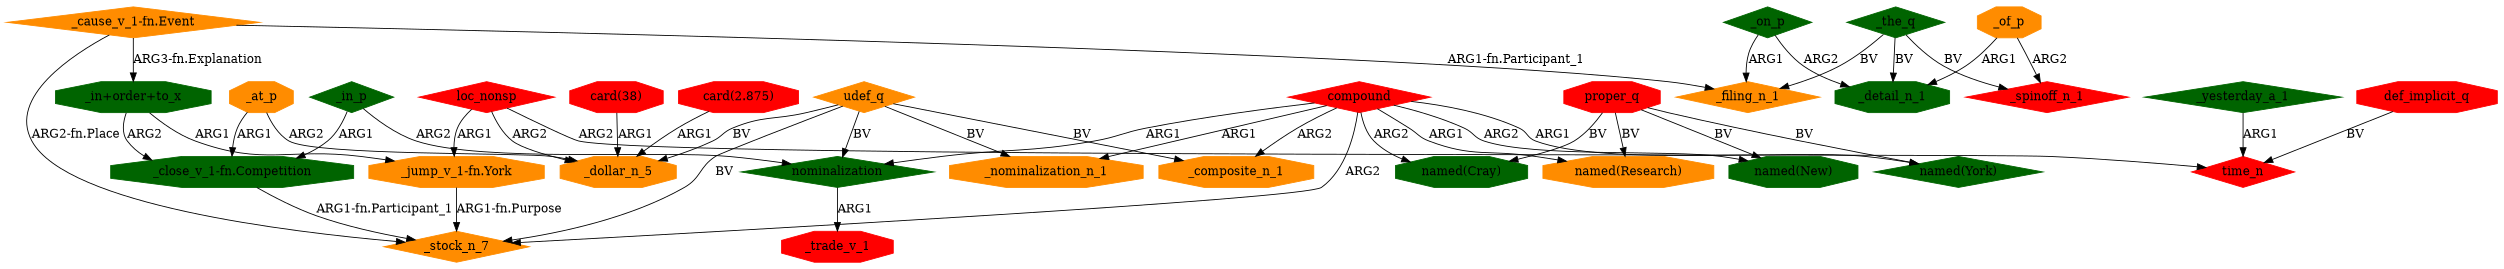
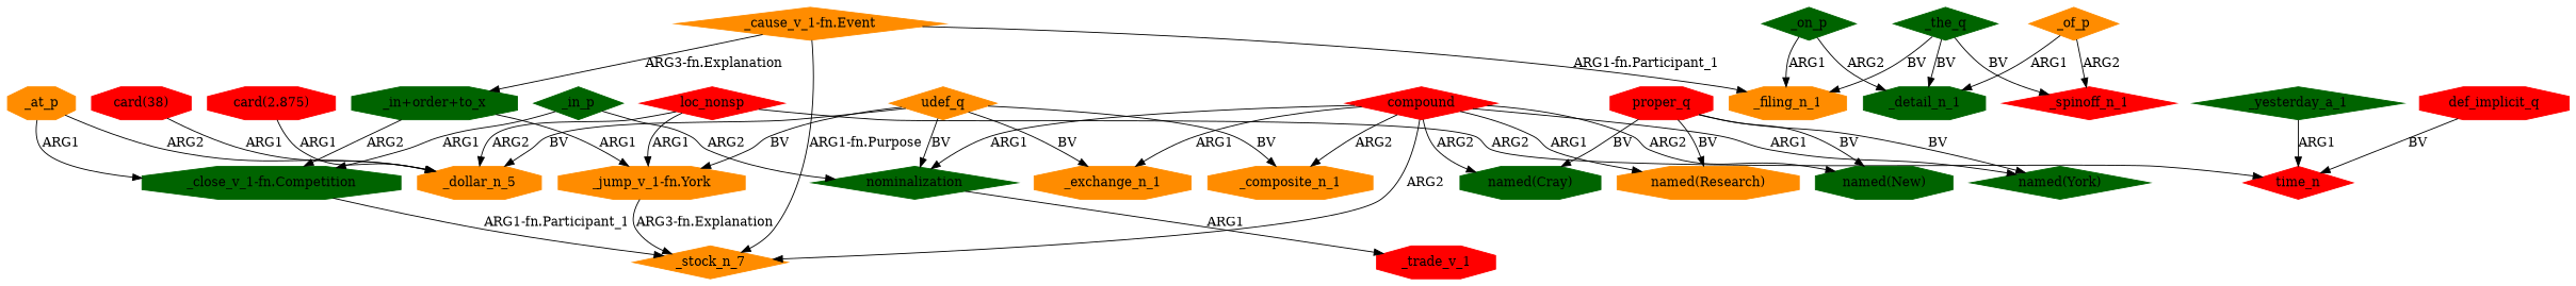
  digraph {
    node [color=darkorange shape=octagon style=filled]
    loc_nonsp [color=red shape=diamond]
    n2 [label="_jump_v_1-fn.York"]
    n3 [label=_dollar_n_5]
    time_n [color=red shape=diamond]
    n5 [label=_stock_n_7 shape=diamond]
    udef_q [shape=diamond]
    _composite_n_1
    nominalization [color=darkgreen shape=diamond]
-   _exchange_n_1 [label=_nominalization_n_1]
+   _exchange_n_1
    _trade_v_1 [color=red]
    _at_p
    "_close_v_1-fn.Competition" [color=darkgreen]
    compound [color=red shape=diamond]
    "named(Cray)" [color=darkgreen]
    "named(Research)"
    "named(New)" [color=darkgreen]
    "named(York)" [color=darkgreen shape=diamond]
    _yesterday_a_1 [color=darkgreen shape=diamond]
    _the_q [color=darkgreen shape=diamond]
    _detail_n_1 [color=darkgreen]
-   _filing_n_1 [shape=diamond]
+   _filing_n_1
    _spinoff_n_1 [color=red shape=diamond]
    proper_q [color=red]
    _in_p [color=darkgreen shape=diamond]
    "_cause_v_1-fn.Event" [shape=diamond]
    "_in+order+to_x" [color=darkgreen]
    def_implicit_q [color=red]
-   _of_p
+   _of_p [shape=diamond]
    _on_p [color=darkgreen shape=diamond]
    "card(38)" [color=red]
    "card(2.875)" [color=red]
    loc_nonsp -> n2 [label=ARG1]
    loc_nonsp -> n3 [label=ARG2]
    loc_nonsp -> time_n [label=ARG2]
-   n2 -> n5 [label="ARG1-fn.Purpose"]
+   n2 -> n5 [label="ARG3-fn.Explanation"]
    udef_q -> n3 [label=BV]
-   udef_q -> n5 [label=BV]
+   udef_q -> n2 [label=BV]
    udef_q -> _composite_n_1 [label=BV]
    udef_q -> nominalization [label=BV]
    udef_q -> _exchange_n_1 [label=BV]
    nominalization -> _trade_v_1 [label=ARG1]
    _at_p -> n3 [label=ARG2]
    _at_p -> "_close_v_1-fn.Competition" [label=ARG1]
    "_close_v_1-fn.Competition" -> n5 [label="ARG1-fn.Participant_1"]
    compound -> n5 [label=ARG2]
    compound -> _composite_n_1 [label=ARG2]
    compound -> nominalization [label=ARG1]
    compound -> _exchange_n_1 [label=ARG1]
    compound -> "named(Cray)" [label=ARG2]
    compound -> "named(Research)" [label=ARG1]
    compound -> "named(New)" [label=ARG2]
    compound -> "named(York)" [label=ARG1]
    _yesterday_a_1 -> time_n [label=ARG1]
    _the_q -> _detail_n_1 [label=BV]
    _the_q -> _filing_n_1 [label=BV]
    _the_q -> _spinoff_n_1 [label=BV]
    proper_q -> "named(Cray)" [label=BV]
    proper_q -> "named(Research)" [label=BV]
    proper_q -> "named(New)" [label=BV]
    proper_q -> "named(York)" [label=BV]
    _in_p -> nominalization [label=ARG2]
    _in_p -> "_close_v_1-fn.Competition" [label=ARG1]
-   "_cause_v_1-fn.Event" -> n5 [label="ARG2-fn.Place"]
+   "_cause_v_1-fn.Event" -> n5 [label="ARG1-fn.Purpose"]
    "_cause_v_1-fn.Event" -> _filing_n_1 [label="ARG1-fn.Participant_1"]
    "_cause_v_1-fn.Event" -> "_in+order+to_x" [label="ARG3-fn.Explanation"]
    "_in+order+to_x" -> n2 [label=ARG1]
    "_in+order+to_x" -> "_close_v_1-fn.Competition" [label=ARG2]
    def_implicit_q -> time_n [label=BV]
    _of_p -> _detail_n_1 [label=ARG1]
    _of_p -> _spinoff_n_1 [label=ARG2]
    _on_p -> _detail_n_1 [label=ARG2]
    _on_p -> _filing_n_1 [label=ARG1]
    "card(38)" -> n3 [label=ARG1]
    "card(2.875)" -> n3 [label=ARG1]
  }
